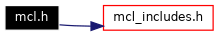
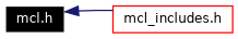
  digraph {
    rankdir=LR
    node [fontname=Helvetica fontsize=10 shape=record]
    n1 [color=white fillcolor=black fontcolor=white height=0.2 label="mcl.h" style=filled width=0.4]
    n2 [color=red height=0.2 label="mcl_includes.h" width=0.4]
-   n1 -> n2 [color=midnightblue fontname=Helvetica fontsize=10 labelfontname=Helvetica labelfontsize=10 style=solid]
+   n2 -> n1 [color=midnightblue fontname=Helvetica fontsize=10 labelfontname=Helvetica labelfontsize=10 style=solid]
  }
